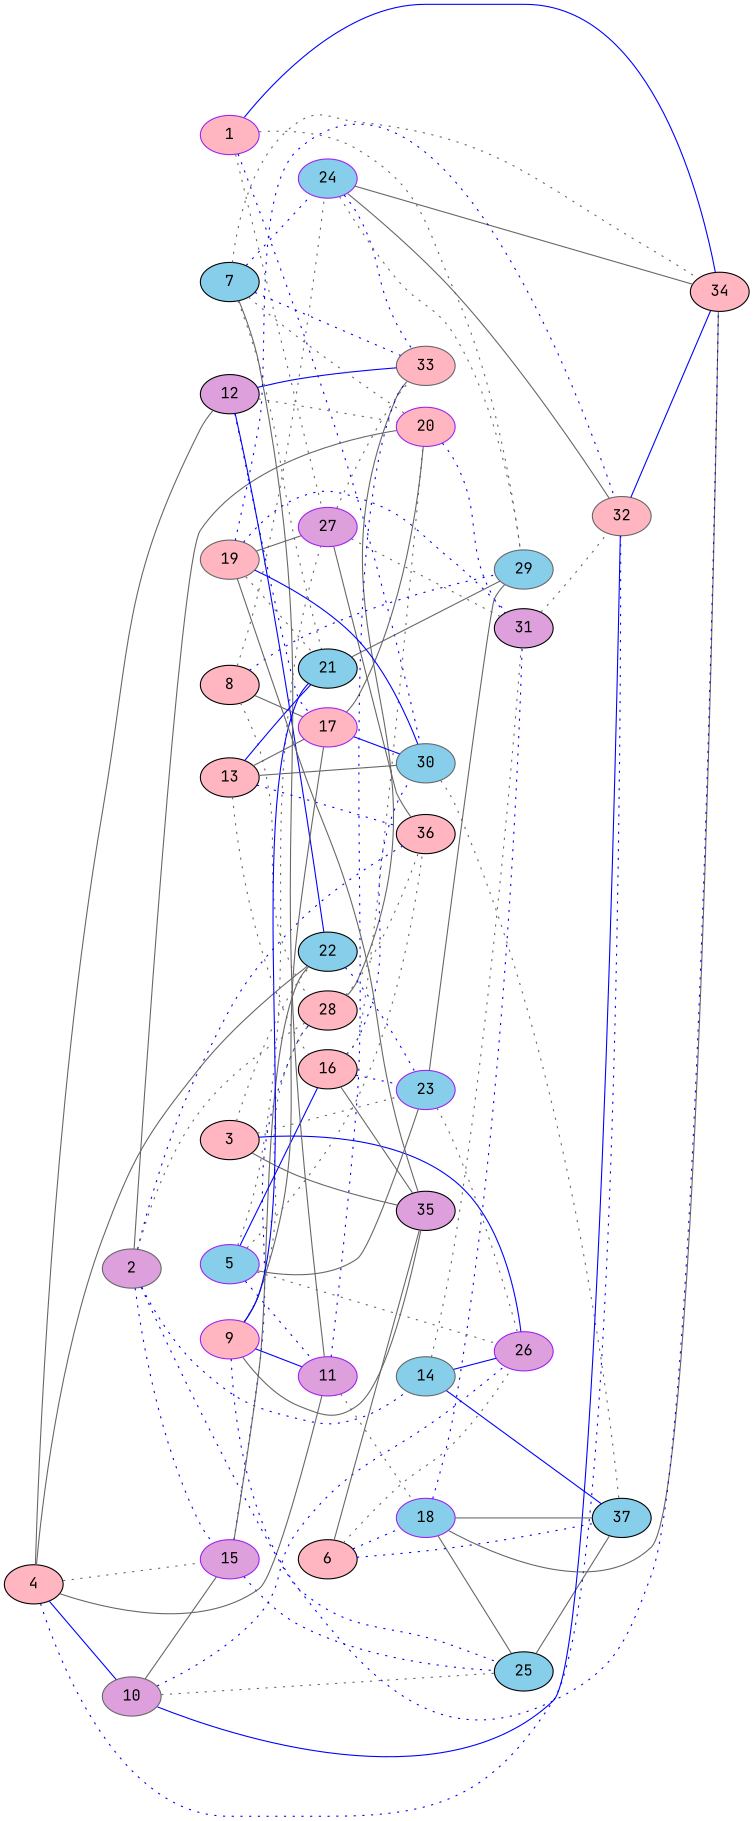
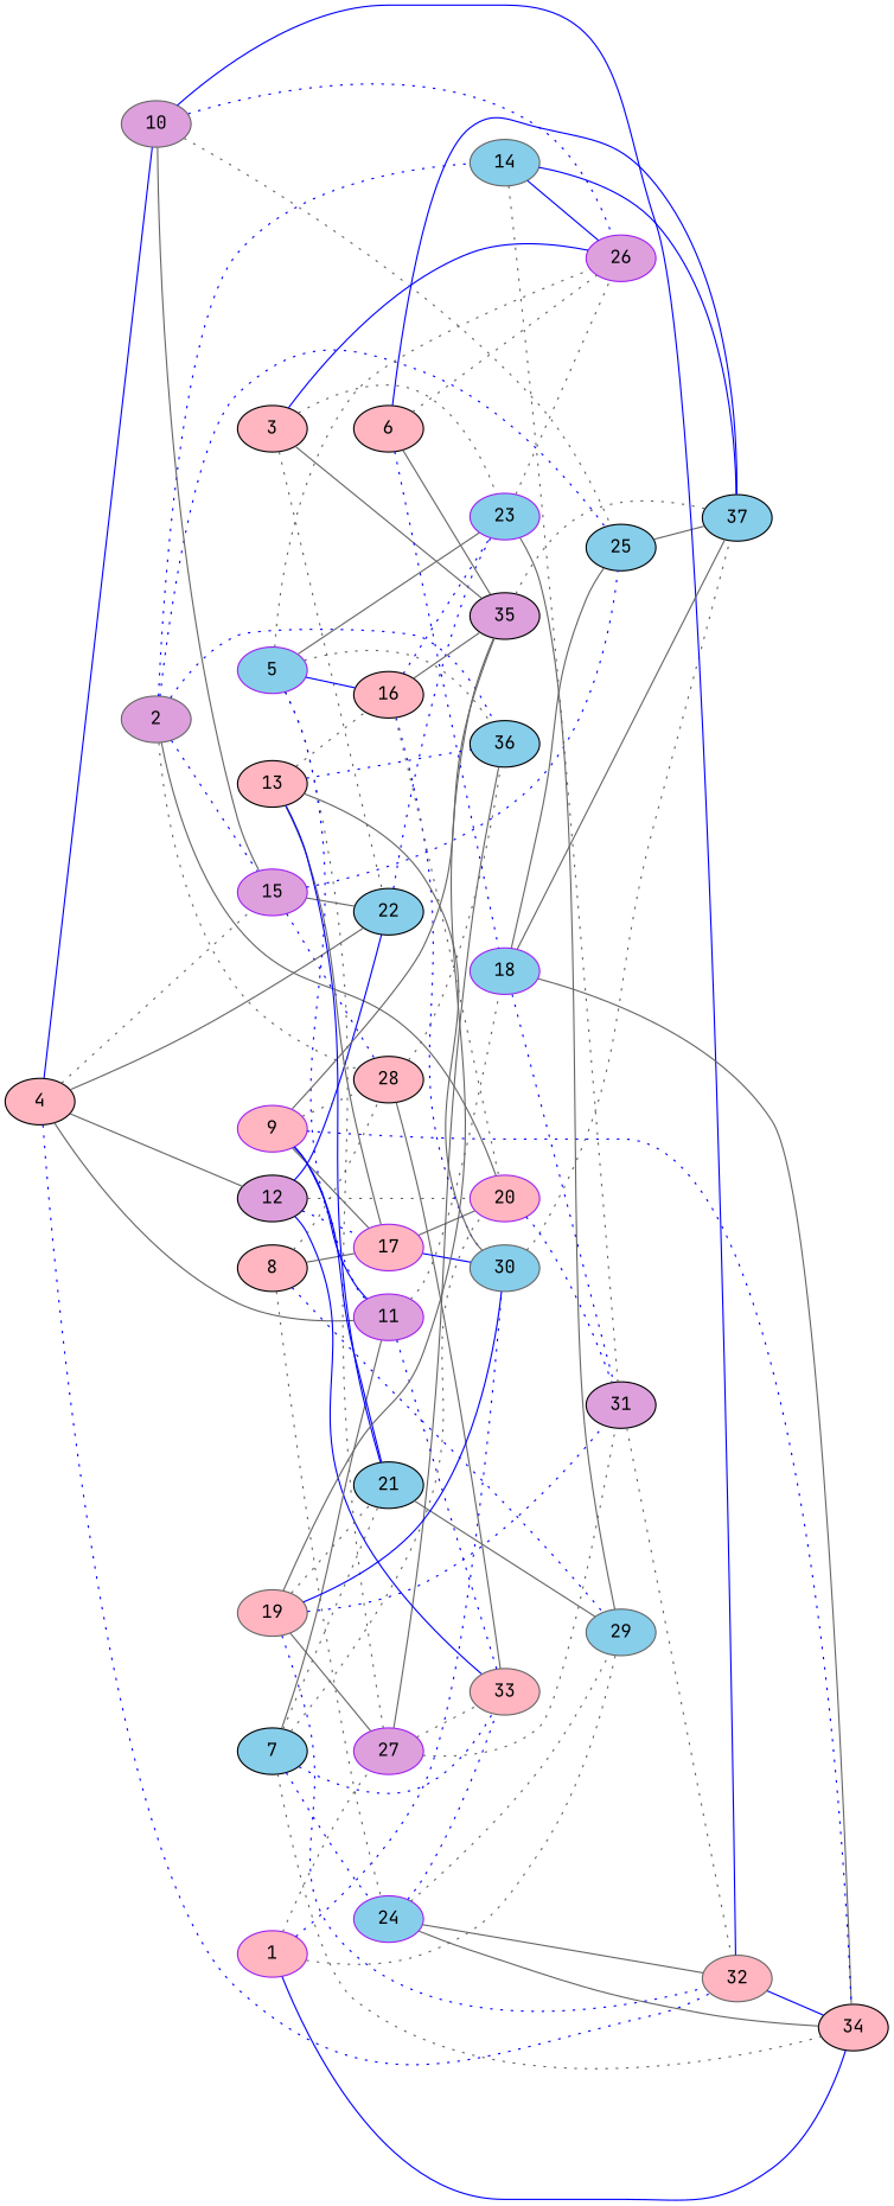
  graph {
    fontname="JetBrains Mono"
    rankdir=LR
    node [color=black fillcolor=lightpink fontname="JetBrains Mono" style=filled]
    edge [color=gray40 fontname="JetBrains Mono" style=dotted weight=1.0]
    1 [color=purple]
    27 [color=purple fillcolor=plum]
    29 [color=gray40 fillcolor=skyblue]
    30 [color=gray40 fillcolor=skyblue]
    34
-   36
+   36 [fillcolor=skyblue]
    33 [color=gray40]
    31 [fillcolor=plum]
    37 [fillcolor=skyblue]
    2 [color=gray40 fillcolor=plum]
    14 [color=gray40 fillcolor=skyblue]
    15 [color=purple fillcolor=plum]
    20 [color=purple]
    25 [fillcolor=skyblue]
    28
    26 [color=purple fillcolor=plum]
    22 [fillcolor=skyblue]
    3
    23 [color=purple fillcolor=skyblue]
    35 [fillcolor=plum]
    4
    10 [color=gray40 fillcolor=plum]
    11 [color=purple fillcolor=plum]
    12 [fillcolor=plum]
    32 [color=gray40]
    18 [color=purple fillcolor=skyblue]
    17 [color=purple]
    5 [color=purple fillcolor=skyblue]
    16
    6
    7 [fillcolor=skyblue]
    21 [fillcolor=skyblue]
    24 [color=purple fillcolor=skyblue]
    8
    9 [color=purple]
    13
    19 [color=gray40]
    1 -- 27
    1 -- 29
    1 -- 30 [color=blue]
    1 -- 34 [color=blue style=solid]
    27 -- 36 [style=solid]
    27 -- 33
    27 -- 31
    30 -- 37
    31 -- 32
    2 -- 36 [color=blue]
    2 -- 14 [color=blue]
    2 -- 15 [color=blue]
    2 -- 20 [style=solid]
    2 -- 25 [color=blue]
    2 -- 28
    14 -- 31
    14 -- 37 [color=blue style=solid]
    14 -- 26 [color=blue style=solid]
    15 -- 25 [color=blue]
    15 -- 28 [color=blue]
    15 -- 22 [style=solid]
    20 -- 31 [color=blue]
    25 -- 37 [style=solid]
    28 -- 36
    28 -- 33 [style=solid]
    22 -- 23 [color=blue]
    3 -- 26 [color=blue style=solid]
    3 -- 22
    3 -- 23
    3 -- 35 [style=solid]
    23 -- 29 [style=solid]
    23 -- 26
+   35 -- 37
    4 -- 15
    4 -- 22 [style=solid]
    4 -- 10 [color=blue style=solid]
    4 -- 11 [style=solid]
    4 -- 12 [style=solid]
    4 -- 32 [color=blue]
    10 -- 15 [style=solid]
    10 -- 25 [weight=2.0]
    10 -- 26 [color=blue]
    10 -- 32 [color=blue style=solid]
    11 -- 33 [color=blue]
    11 -- 18
    12 -- 33 [color=blue style=solid]
    12 -- 20
    12 -- 22 [color=blue style=solid weight=2.0]
    12 -- 17 [color=blue]
    32 -- 34 [color=blue style=solid]
    18 -- 34 [style=solid]
    18 -- 31 [color=blue]
    18 -- 37 [style=solid]
    18 -- 25 [style=solid]
    17 -- 30 [color=blue style=solid]
    17 -- 20 [style=solid]
    5 -- 27
    5 -- 36
    5 -- 26
    5 -- 23 [style=solid]
    5 -- 11 [color=blue]
    5 -- 16 [color=blue style=solid]
    16 -- 30 [color=blue]
    16 -- 20
    16 -- 23 [color=blue]
    16 -- 35 [style=solid]
-   6 -- 37 [color=blue]
+   6 -- 37 [color=blue style=solid]
    6 -- 26
    6 -- 35 [style=solid]
    6 -- 18 [color=blue]
    7 -- 34
    7 -- 33 [color=blue]
    7 -- 20
    7 -- 11 [style=solid]
    7 -- 21
    7 -- 24 [color=blue]
    21 -- 29 [style=solid weight=2.0]
    24 -- 29
    24 -- 34 [style=solid]
    24 -- 33 [color=blue]
    24 -- 32 [style=solid]
    8 -- 29 [color=blue]
    8 -- 28
    8 -- 17 [style=solid]
    8 -- 24
    9 -- 34 [color=blue]
    9 -- 28
    9 -- 35 [style=solid]
    9 -- 11 [color=blue style=solid]
    9 -- 17 [style=solid]
    9 -- 21 [color=blue style=solid]
    13 -- 30 [style=solid]
    13 -- 36 [color=blue weight=2.0]
    13 -- 17 [style=solid]
    13 -- 16
    13 -- 21 [color=blue style=solid]
    19 -- 27 [style=solid]
    19 -- 30 [color=blue style=solid]
    19 -- 31 [color=blue]
    19 -- 35 [style=solid]
    19 -- 32 [color=blue]
    19 -- 21
  }
